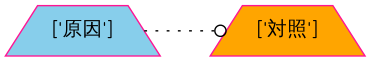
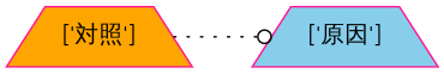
  digraph {
    rankdir=LR
    fontname="Comic Neue"
    node [color=deeppink shape=trapezium style=filled fontname="Comic Neue"]
    "['対照']" [fillcolor=orange]
    "['原因']" [fillcolor=skyblue]
-   "['原因']" -> "['対照']" [style=dotted arrowhead=odot fontname="Comic Neue"]
+   "['対照']" -> "['原因']" [style=dotted arrowhead=odot fontname="Comic Neue"]
  }
